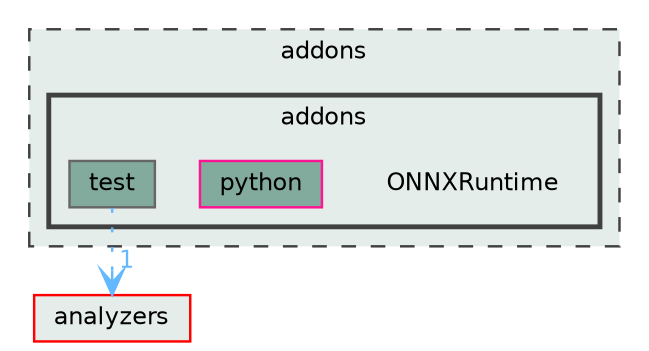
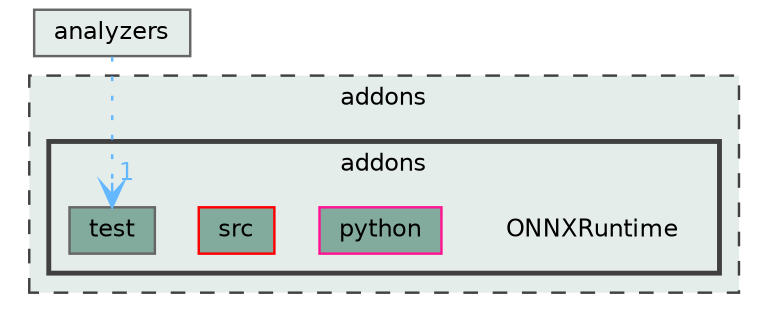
  digraph {
    compound=true
    node [fontname=Helvetica fontsize=10 shape=box color=gray40 fillcolor="#82ab9d" style=filled]
    n1 [height=0.2 label=ONNXRuntime shape=plaintext width=0.4 fillcolor="" style=""]
    n2 [color=deeppink height=0.2 label=python width=0.4]
+   n3 [color=red height=0.2 label=src width=0.4]
    n4 [height=0.2 label=test width=0.4]
-   n5 [color=red fillcolor="#e4edea" height=0.2 label=analyzers width=0.4]
+   n5 [fillcolor="#e4edea" height=0.2 label=analyzers width=0.4]
    subgraph cluster_1 {
      bgcolor="#e4edea"
      fontname=Helvetica
      fontsize=10
      label=addons
      pencolor=grey25
      style="filled,dashed"
      subgraph cluster_2 {
        bgcolor="#e4edea"
        fontname=Helvetica
        fontsize=10
        pencolor=grey25
        style="filled,bold"
        n1
        n2
+       n3
        n4
      }
    }
-   n4 -> n5 [color=steelblue1 fontcolor=steelblue1 fontname=Helvetica fontsize=10 headlabel=1 labeldistance=1.5 labelfontname=Helvetica labelfontsize=10 style=dotted arrowhead=vee]
+   n5 -> n4 [color=steelblue1 fontcolor=steelblue1 fontname=Helvetica fontsize=10 headlabel=1 labeldistance=1.5 labelfontname=Helvetica labelfontsize=10 style=dotted arrowhead=vee]
  }
